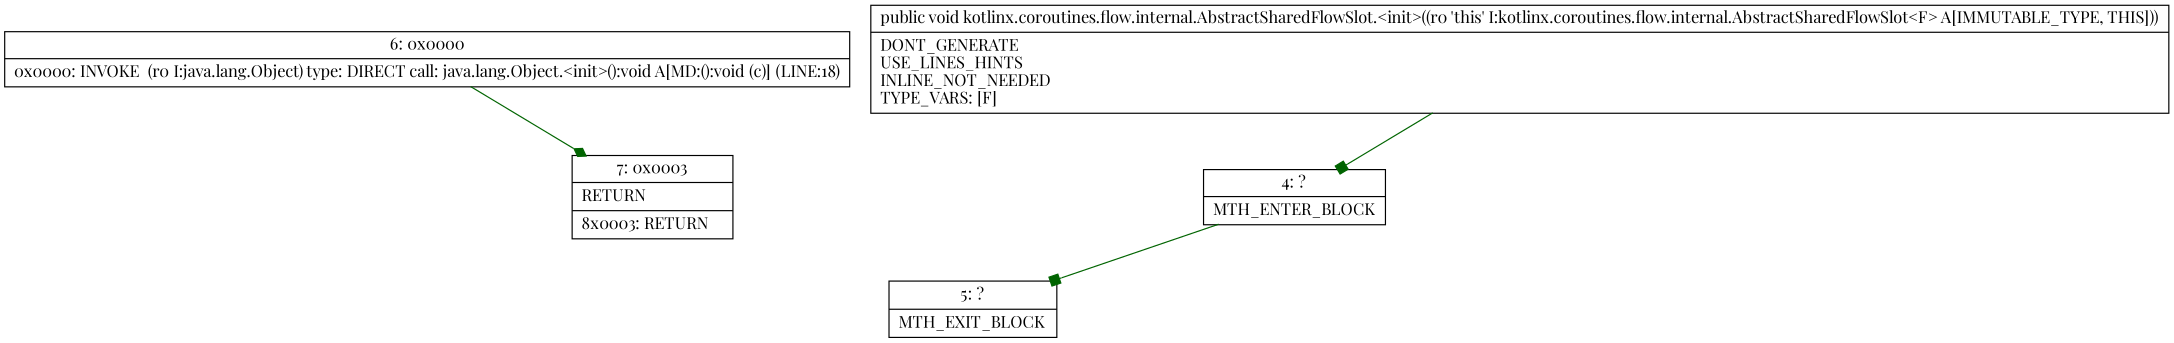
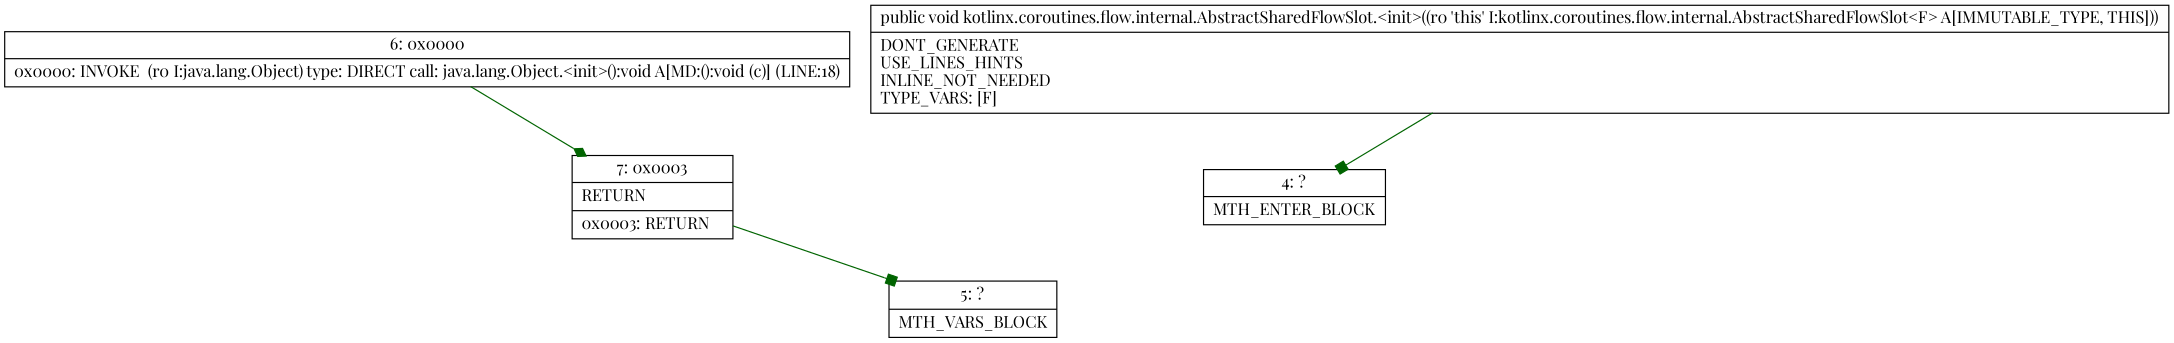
  digraph {
    fontname="Playfair Display"
    node [fontname="Playfair Display" shape=record]
    edge [arrowhead=box color=darkgreen fontname="Playfair Display"]
    n1 [label="{4\:\ ?|MTH_ENTER_BLOCK\l}"]
    n2 [label="{6\:\ 0x0000|0x0000: INVOKE  (r0 I:java.lang.Object) type: DIRECT call: java.lang.Object.\<init\>():void A[MD:():void (c)] (LINE:18)\l}"]
-   n3 [label="{7\:\ 0x0003|RETURN\l|8x0003: RETURN   \l}"]
-   n4 [label="{5\:\ ?|MTH_EXIT_BLOCK\l}"]
+   n3 [label="{7\:\ 0x0003|RETURN\l|0x0003: RETURN   \l}"]
+   n4 [label="{5\:\ ?|MTH_VARS_BLOCK\l}"]
    n5 [label="{public void kotlinx.coroutines.flow.internal.AbstractSharedFlowSlot.\<init\>((r0 'this' I:kotlinx.coroutines.flow.internal.AbstractSharedFlowSlot\<F\> A[IMMUTABLE_TYPE, THIS]))  | DONT_GENERATE\lUSE_LINES_HINTS\lINLINE_NOT_NEEDED\lTYPE_VARS: [F]\l}"]
    n2 -> n3 [arrowhead=diamond]
-   n1 -> n4
+   n3 -> n4
    n5 -> n1
  }
